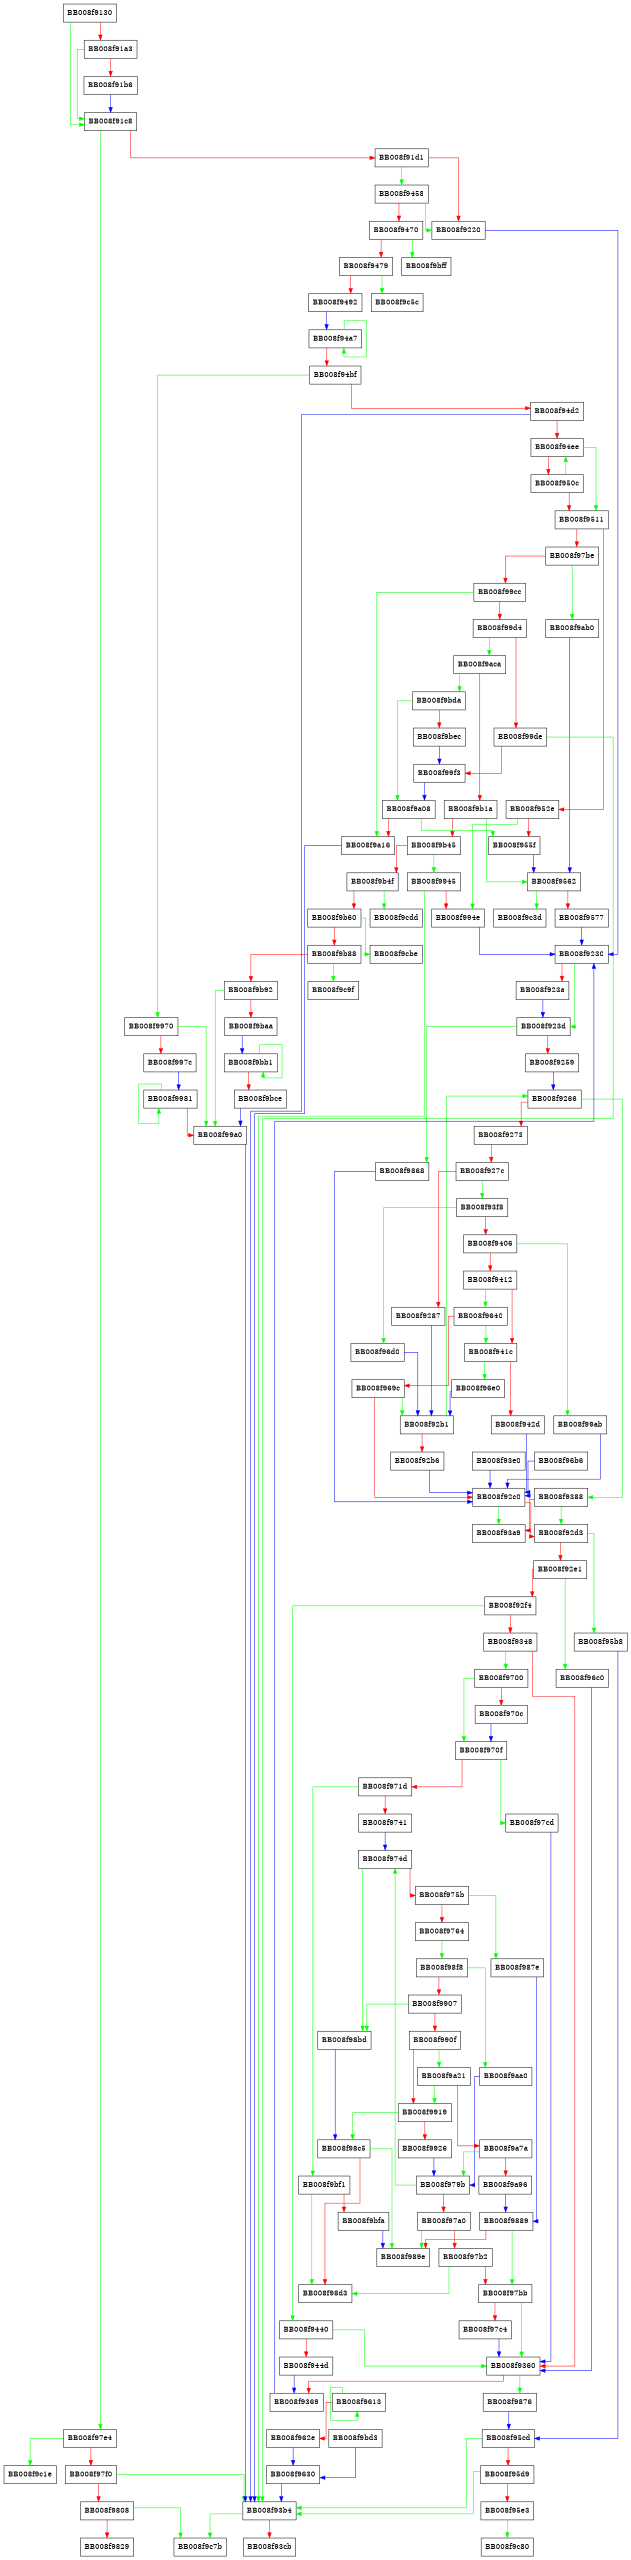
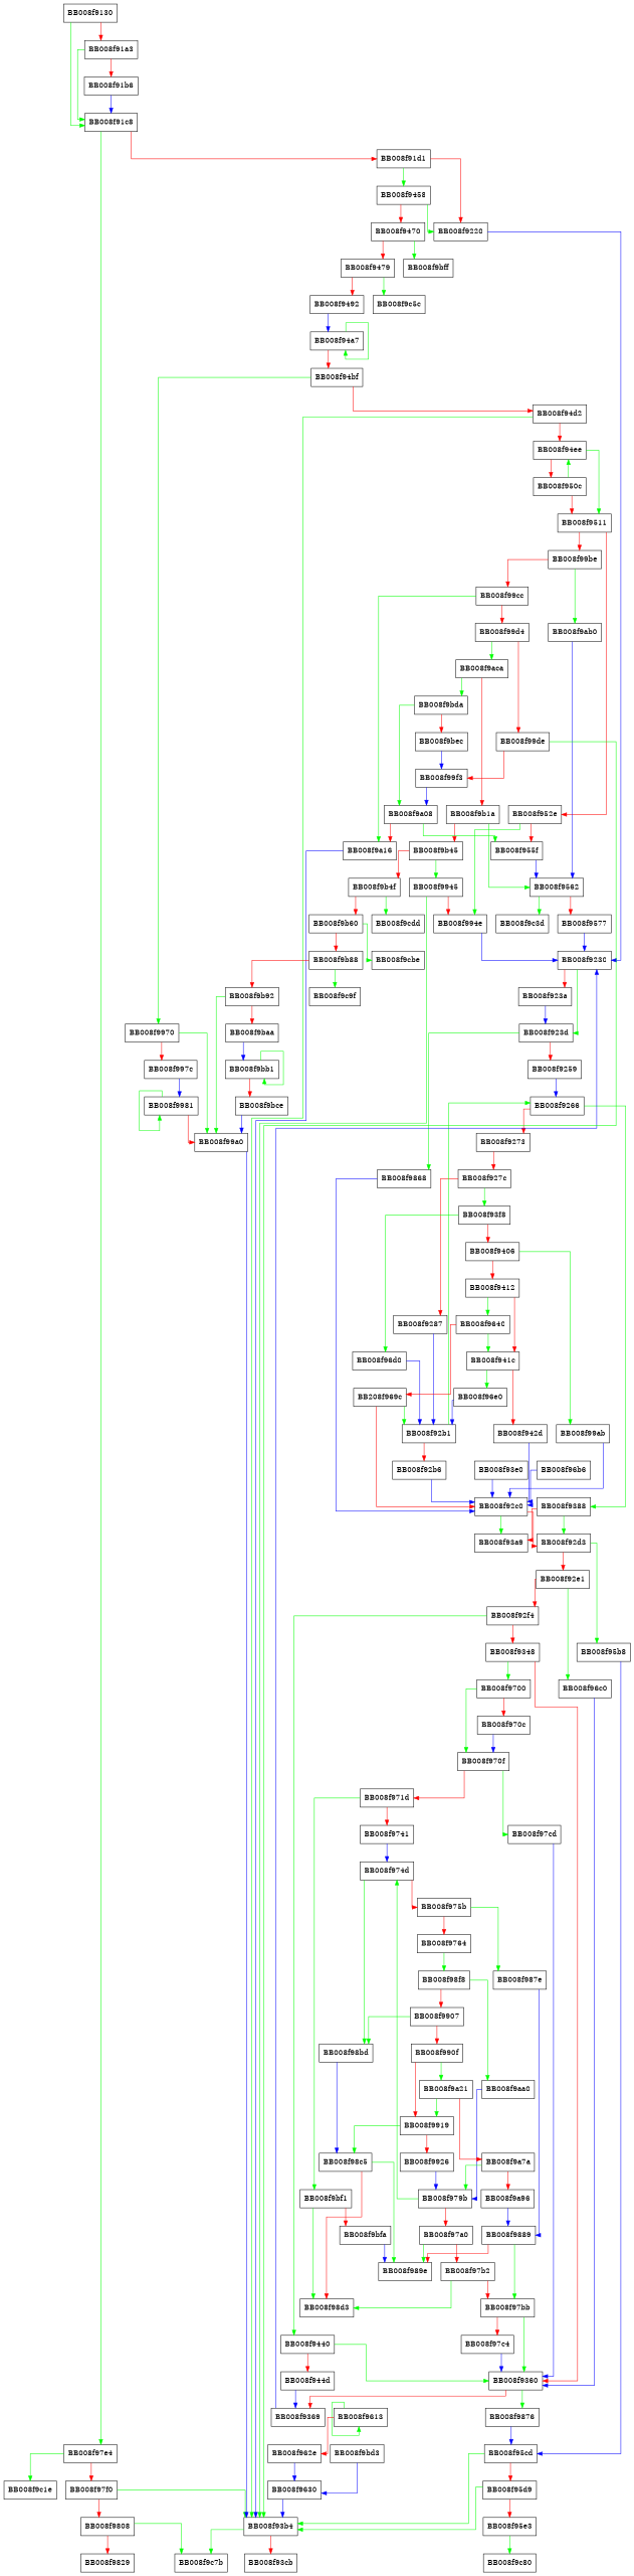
  digraph {
    fontname="DejaVu Serif"
    splines=ortho
    node [fontname="DejaVu Serif" shape=box]
    edge [color=red fontname="DejaVu Serif"]
    BB008f9130
    BB008f91c8
    BB008f91a3
    BB008f97e4
    BB008f91d1
    BB008f91b6
    BB008f9c1e
    BB008f97f0
    BB008f9458
    BB008f9220
    BB008f93b4
    BB008f9808
    BB008f9470
    BB008f9230
    BB008f9bff
    BB008f9479
    BB008f923d
    BB008f923a
    BB008f9868
    BB008f9259
    BB008f92c0
    BB008f9266
    BB008f93a9
    BB008f92d3
    BB008f9388
    BB008f9273
    BB008f927c
    BB008f95b8
    BB008f92e1
    BB008f93e0
    BB008f93f8
    BB008f9287
    BB008f96d0
    BB008f9406
    BB008f92b1
    BB008f99ab
    BB008f9412
    BB008f92b6
    BB008f9c7b
    BB008f93cb
    BB008f95cd
    BB008f96c0
    BB008f92f4
    BB008f95d9
    BB008f9360
    BB008f9440
    BB008f9348
    BB008f9876
    BB008f9369
    BB008f944d
    BB008f9700
    BB008f970f
    BB008f970c
    BB008f97cd
    BB008f971d
    BB008f9640
    BB008f941c
-   BB008f969c
+   BB008f969c [label=BB208f969c]
    BB008f96e0
    BB008f942d
    BB008f9c5c
    BB008f9492
    BB008f94a7
    BB008f94bf
    BB008f9970
    BB008f94d2
    BB008f99a0
    BB008f997c
    BB008f94ee
    BB008f9981
    BB008f9511
    BB008f950c
-   BB008f99be [label=BB008f97be]
+   BB008f99be
    BB008f952e
    BB008f9ab0
    BB008f99cc
    BB008f994e
    BB008f955f
    BB008f9562
    BB008f9a16
    BB008f99d4
    BB008f9c3d
    BB008f9577
    BB008f95e3
    BB008f9c80
    BB008f9bd3
    BB008f9630
    BB008f9613
    BB008f962e
    BB008f96b6
    BB008f9bf1
    BB008f9741
    BB008f98d3
    BB008f9bfa
    BB008f974d
    BB008f989e
    BB008f98bd
    BB008f975b
    BB008f98c5
    BB008f987e
    BB008f9764
    BB008f9889
    BB008f98f8
    BB008f97bb
    BB008f9aa0
    BB008f9907
    BB008f979b
    BB008f990f
    BB008f97a0
    BB008f97b2
    BB008f97c4
    BB008f9829
    BB008f9a21
    BB008f9919
    BB008f9a7a
    BB008f9926
    BB008f9a96
    BB008f9945
    BB008f9aca
    BB008f99de
    BB008f9bda
    BB008f9b1a
    BB008f99f3
    BB008f9a08
    BB008f9bec
    BB008f9b45
    BB008f9b4f
    BB008f9cdd
    BB008f9b60
    BB008f9cbe
    BB008f9b88
    BB008f9c9f
    BB008f9b92
    BB008f9baa
    BB008f9bb1
    BB008f9bce
    BB008f9130 -> BB008f91c8 [color=green]
    BB008f9130 -> BB008f91a3
    BB008f91c8 -> BB008f97e4 [color=green]
    BB008f91c8 -> BB008f91d1
    BB008f91a3 -> BB008f91c8 [color=green]
    BB008f91a3 -> BB008f91b6
    BB008f97e4 -> BB008f9c1e [color=green]
    BB008f97e4 -> BB008f97f0
    BB008f91d1 -> BB008f9458 [color=green]
    BB008f91d1 -> BB008f9220
    BB008f91b6 -> BB008f91c8 [color=blue]
    BB008f97f0 -> BB008f93b4 [color=green]
    BB008f97f0 -> BB008f9808
    BB008f9458 -> BB008f9220 [color=green]
    BB008f9458 -> BB008f9470
    BB008f9220 -> BB008f9230 [color=blue]
    BB008f93b4 -> BB008f9c7b [color=green]
    BB008f93b4 -> BB008f93cb
    BB008f9808 -> BB008f9c7b [color=green]
    BB008f9808 -> BB008f9829
    BB008f9470 -> BB008f9bff [color=green]
    BB008f9470 -> BB008f9479
    BB008f9230 -> BB008f923d [color=green]
    BB008f9230 -> BB008f923a
    BB008f9479 -> BB008f9c5c [color=green]
    BB008f9479 -> BB008f9492
    BB008f923d -> BB008f9868 [color=green]
    BB008f923d -> BB008f9259
    BB008f923a -> BB008f923d [color=blue]
    BB008f9868 -> BB008f92c0 [color=blue]
    BB008f9259 -> BB008f9266 [color=blue]
    BB008f92c0 -> BB008f93a9 [color=green]
    BB008f92c0 -> BB008f92d3
    BB008f9266 -> BB008f9388 [color=green]
    BB008f9266 -> BB008f9273
    BB008f92d3 -> BB008f95b8 [color=green]
    BB008f92d3 -> BB008f92e1
    BB008f9388 -> BB008f93a9
    BB008f9388 -> BB008f92d3 [color=green]
    BB008f9273 -> BB008f927c
    BB008f927c -> BB008f93f8 [color=green]
    BB008f927c -> BB008f9287
    BB008f95b8 -> BB008f95cd [color=blue]
    BB008f92e1 -> BB008f96c0 [color=green]
    BB008f92e1 -> BB008f92f4
    BB008f93e0 -> BB008f92c0 [color=blue]
    BB008f93f8 -> BB008f96d0 [color=green]
    BB008f93f8 -> BB008f9406
    BB008f9287 -> BB008f92b1 [color=blue]
    BB008f96d0 -> BB008f92b1 [color=blue]
    BB008f9406 -> BB008f99ab [color=green]
    BB008f9406 -> BB008f9412
    BB008f92b1 -> BB008f9266 [color=green]
    BB008f92b1 -> BB008f92b6
    BB008f99ab -> BB008f92c0 [color=blue]
    BB008f9412 -> BB008f9640 [color=green]
    BB008f9412 -> BB008f941c
    BB008f92b6 -> BB008f92c0 [color=blue]
    BB008f95cd -> BB008f93b4 [color=green]
    BB008f95cd -> BB008f95d9
    BB008f96c0 -> BB008f9360 [color=blue]
    BB008f92f4 -> BB008f9440 [color=green]
    BB008f92f4 -> BB008f9348
    BB008f95d9 -> BB008f93b4 [color=green]
    BB008f95d9 -> BB008f95e3
    BB008f9360 -> BB008f9876 [color=green]
    BB008f9360 -> BB008f9369
    BB008f9440 -> BB008f9360 [color=green]
    BB008f9440 -> BB008f944d
    BB008f9348 -> BB008f9360
    BB008f9348 -> BB008f9700 [color=green]
    BB008f9876 -> BB008f95cd [color=blue]
    BB008f9369 -> BB008f9230 [color=blue]
    BB008f944d -> BB008f9369 [color=blue]
    BB008f9700 -> BB008f970f [color=green]
    BB008f9700 -> BB008f970c
    BB008f970f -> BB008f97cd [color=green]
    BB008f970f -> BB008f971d
    BB008f970c -> BB008f970f [color=blue]
    BB008f97cd -> BB008f9360 [color=blue]
    BB008f971d -> BB008f9bf1 [color=green]
    BB008f971d -> BB008f9741
    BB008f9640 -> BB008f941c [color=green]
    BB008f9640 -> BB008f969c
    BB008f941c -> BB008f96e0 [color=green]
    BB008f941c -> BB008f942d
    BB008f969c -> BB008f92c0
    BB008f969c -> BB008f92b1 [color=green]
    BB008f96e0 -> BB008f92b1 [color=blue]
    BB008f942d -> BB008f92c0 [color=blue]
    BB008f9492 -> BB008f94a7 [color=blue]
    BB008f94a7 -> BB008f94a7 [color=green]
    BB008f94a7 -> BB008f94bf
    BB008f94bf -> BB008f9970 [color=green]
    BB008f94bf -> BB008f94d2
    BB008f9970 -> BB008f99a0 [color=green]
    BB008f9970 -> BB008f997c
-   BB008f94d2 -> BB008f93b4 [color=blue]
+   BB008f94d2 -> BB008f93b4 [color=green]
    BB008f94d2 -> BB008f94ee
    BB008f99a0 -> BB008f93b4 [color=blue]
    BB008f997c -> BB008f9981 [color=blue]
    BB008f94ee -> BB008f9511 [color=green]
    BB008f94ee -> BB008f950c
    BB008f9981 -> BB008f99a0
    BB008f9981 -> BB008f9981 [color=green]
    BB008f9511 -> BB008f99be
    BB008f9511 -> BB008f952e
    BB008f950c -> BB008f94ee [color=green]
    BB008f950c -> BB008f9511
    BB008f99be -> BB008f9ab0 [color=green]
    BB008f99be -> BB008f99cc
    BB008f952e -> BB008f994e [color=green]
    BB008f952e -> BB008f955f
    BB008f9ab0 -> BB008f9562 [color=blue]
    BB008f99cc -> BB008f9a16 [color=green]
    BB008f99cc -> BB008f99d4
    BB008f994e -> BB008f9230 [color=blue]
    BB008f955f -> BB008f9562 [color=blue]
    BB008f9562 -> BB008f9c3d [color=green]
    BB008f9562 -> BB008f9577
    BB008f9a16 -> BB008f93b4 [color=blue]
    BB008f99d4 -> BB008f9aca [color=green]
    BB008f99d4 -> BB008f99de
    BB008f9577 -> BB008f9230 [color=blue]
    BB008f95e3 -> BB008f9c80 [color=green]
    BB008f9bd3 -> BB008f9630 [color=blue]
    BB008f9630 -> BB008f93b4 [color=blue]
    BB008f9613 -> BB008f9613 [color=green]
    BB008f9613 -> BB008f962e
    BB008f962e -> BB008f9630 [color=blue]
    BB008f96b6 -> BB008f92c0 [color=blue]
    BB008f9bf1 -> BB008f98d3 [color=green]
    BB008f9bf1 -> BB008f9bfa
    BB008f9741 -> BB008f974d [color=blue]
    BB008f9bfa -> BB008f989e [color=blue]
    BB008f974d -> BB008f98bd [color=green]
    BB008f974d -> BB008f975b
    BB008f98bd -> BB008f98c5 [color=blue]
    BB008f975b -> BB008f987e [color=green]
    BB008f975b -> BB008f9764
    BB008f98c5 -> BB008f98d3
    BB008f98c5 -> BB008f989e [color=green]
    BB008f987e -> BB008f9889 [color=blue]
    BB008f9764 -> BB008f98f8 [color=green]
    BB008f9889 -> BB008f989e
    BB008f9889 -> BB008f97bb [color=green]
    BB008f98f8 -> BB008f9aa0 [color=green]
    BB008f98f8 -> BB008f9907
    BB008f97bb -> BB008f9360 [color=green]
    BB008f97bb -> BB008f97c4
    BB008f9aa0 -> BB008f979b [color=blue]
    BB008f9907 -> BB008f98bd [color=green]
    BB008f9907 -> BB008f990f
    BB008f979b -> BB008f974d [color=green]
    BB008f979b -> BB008f97a0
    BB008f990f -> BB008f9a21 [color=green]
    BB008f990f -> BB008f9919
    BB008f97a0 -> BB008f989e [color=green]
    BB008f97a0 -> BB008f97b2
    BB008f97b2 -> BB008f98d3 [color=green]
    BB008f97b2 -> BB008f97bb
    BB008f97c4 -> BB008f9360 [color=blue]
    BB008f9a21 -> BB008f9919 [color=green]
    BB008f9a21 -> BB008f9a7a
    BB008f9919 -> BB008f98c5 [color=green]
    BB008f9919 -> BB008f9926
    BB008f9a7a -> BB008f979b [color=green]
    BB008f9a7a -> BB008f9a96
    BB008f9926 -> BB008f979b [color=blue]
    BB008f9a96 -> BB008f9889 [color=blue]
    BB008f9945 -> BB008f93b4 [color=green]
    BB008f9945 -> BB008f994e
    BB008f9aca -> BB008f9bda [color=green]
    BB008f9aca -> BB008f9b1a
    BB008f99de -> BB008f93b4 [color=green]
    BB008f99de -> BB008f99f3
    BB008f9bda -> BB008f9a08 [color=green]
    BB008f9bda -> BB008f9bec
    BB008f9b1a -> BB008f9562 [color=green]
    BB008f9b1a -> BB008f9b45
    BB008f99f3 -> BB008f9a08 [color=blue]
    BB008f9a08 -> BB008f955f [color=green]
    BB008f9a08 -> BB008f9a16
    BB008f9bec -> BB008f99f3 [color=blue]
    BB008f9b45 -> BB008f9945 [color=green]
    BB008f9b45 -> BB008f9b4f
    BB008f9b4f -> BB008f9cdd [color=green]
    BB008f9b4f -> BB008f9b60
    BB008f9b60 -> BB008f9cbe [color=green]
    BB008f9b60 -> BB008f9b88
    BB008f9b88 -> BB008f9c9f [color=green]
    BB008f9b88 -> BB008f9b92
    BB008f9b92 -> BB008f99a0 [color=green]
    BB008f9b92 -> BB008f9baa
    BB008f9baa -> BB008f9bb1 [color=blue]
    BB008f9bb1 -> BB008f9bb1 [color=green]
    BB008f9bb1 -> BB008f9bce
    BB008f9bce -> BB008f99a0 [color=blue]
  }
